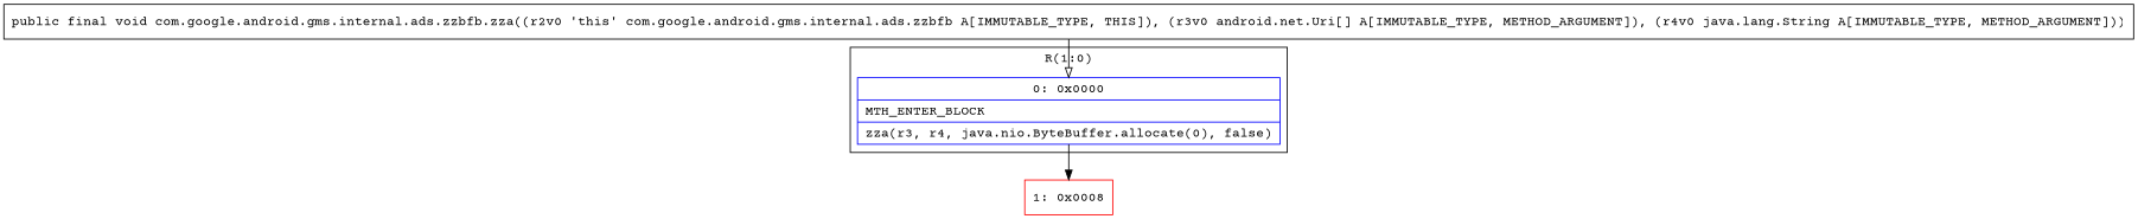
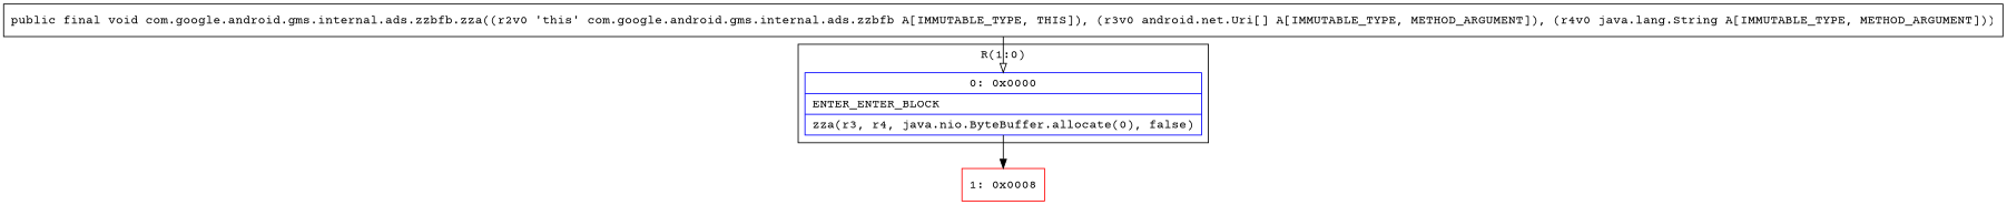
  digraph {
    fontname="Courier Prime"
    node [shape=record fontname="Courier Prime"]
    edge [fontname="Courier Prime"]
-   n1 [color=blue label="{0\:\ 0x0000|MTH_ENTER_BLOCK\l|zza(r3, r4, java.nio.ByteBuffer.allocate(0), false)\l}"]
+   n1 [color=blue label="{0\:\ 0x0000|ENTER_ENTER_BLOCK\l|zza(r3, r4, java.nio.ByteBuffer.allocate(0), false)\l}"]
    n2 [color=red label="{1\:\ 0x0008}"]
    n3 [label="{public final void com.google.android.gms.internal.ads.zzbfb.zza((r2v0 'this' com.google.android.gms.internal.ads.zzbfb A[IMMUTABLE_TYPE, THIS]), (r3v0 android.net.Uri[] A[IMMUTABLE_TYPE, METHOD_ARGUMENT]), (r4v0 java.lang.String A[IMMUTABLE_TYPE, METHOD_ARGUMENT])) }"]
    subgraph cluster_1 {
      label="R(1:0)"
      n1
    }
    n1 -> n2 [arrowhead=normal]
    n3 -> n1 [arrowhead=onormal]
  }
